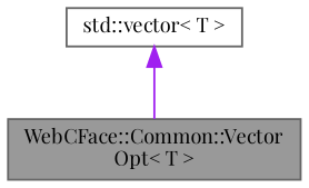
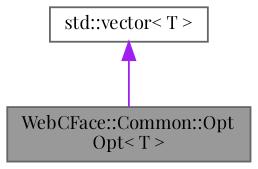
  digraph {
    fontname="Playfair Display"
    node [color=gray40 fontname="Playfair Display" fontsize=10 shape=box style=filled]
-   n1 [fillcolor=grey60 fontcolor=black height=0.2 label="WebCFace::Common::Vector\lOpt\< T \>" width=0.4]
+   n1 [fillcolor=grey60 fontcolor=black height=0.2 label="WebCFace::Common::Opt\lOpt\< T \>" width=0.4]
    n2 [fillcolor=white height=0.2 label="std::vector\< T \>" width=0.4]
    n2 -> n1 [color=purple dir=back fontname="Playfair Display" fontsize=10 labelfontname=Helvetica labelfontsize=10 style=solid]
  }
